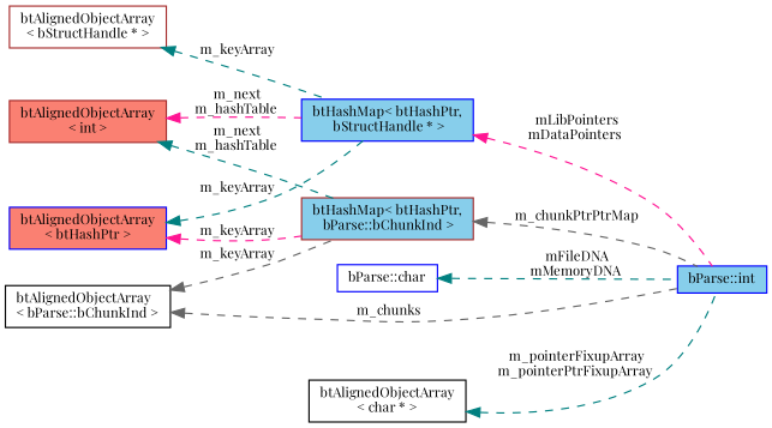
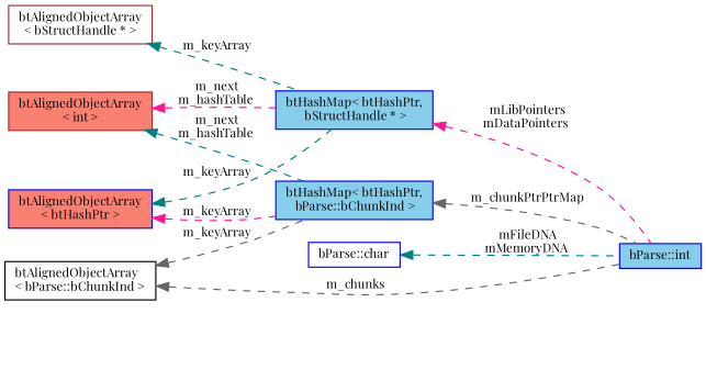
  digraph {
    fontname="Playfair Display"
    rankdir=LR
    node [color=blue fillcolor=white fontname="Playfair Display" fontsize=10 shape=record style=filled]
    edge [color=teal dir=back fontname="Playfair Display" fontsize=10 labelfontname=Helvetica labelfontsize=10 style=dashed]
    n1 [fillcolor=skyblue fontcolor=black height=0.2 label="bParse::int" width=0.4]
    n2 [fillcolor=skyblue height=0.2 label="btHashMap\< btHashPtr,\l bStructHandle * \>" width=0.4]
    n3 [fillcolor=salmon height=0.2 label="btAlignedObjectArray\l\< btHashPtr \>" width=0.4]
-   n4 [color=brown fillcolor=skyblue height=0.2 label="btHashMap\< btHashPtr,\l bParse::bChunkInd \>" width=0.4]
+   n4 [fillcolor=skyblue height=0.2 label="btHashMap\< btHashPtr,\l bParse::bChunkInd \>" width=0.4]
    n5 [color=brown fillcolor=salmon height=0.2 label="btAlignedObjectArray\l\< int \>" width=0.4]
    n6 [color=brown height=0.2 label="btAlignedObjectArray\l\< bStructHandle * \>" width=0.4]
    n7 [height=0.2 label="bParse::char" width=0.4]
    n8 [color=black height=0.2 label="btAlignedObjectArray\l\< bParse::bChunkInd \>" width=0.4]
-   n9 [color=black height=0.2 label="btAlignedObjectArray\l\< char * \>" width=0.4]
    n2 -> n1 [color=deeppink label=" mLibPointers\nmDataPointers"]
    n3 -> n2 [label=" m_keyArray"]
    n3 -> n4 [color=deeppink label=" m_keyArray"]
    n4 -> n1 [color=gray40 label=" m_chunkPtrPtrMap"]
    n5 -> n2 [color=deeppink label=" m_next\nm_hashTable"]
    n5 -> n4 [label=" m_next\nm_hashTable"]
    n6 -> n2 [label=" m_keyArray"]
    n7 -> n1 [label=" mFileDNA\nmMemoryDNA"]
    n8 -> n1 [color=gray40 label=" m_chunks"]
    n8 -> n4 [color=gray40 label=" m_keyArray"]
-   n9 -> n1 [label=" m_pointerFixupArray\nm_pointerPtrFixupArray"]
  }
